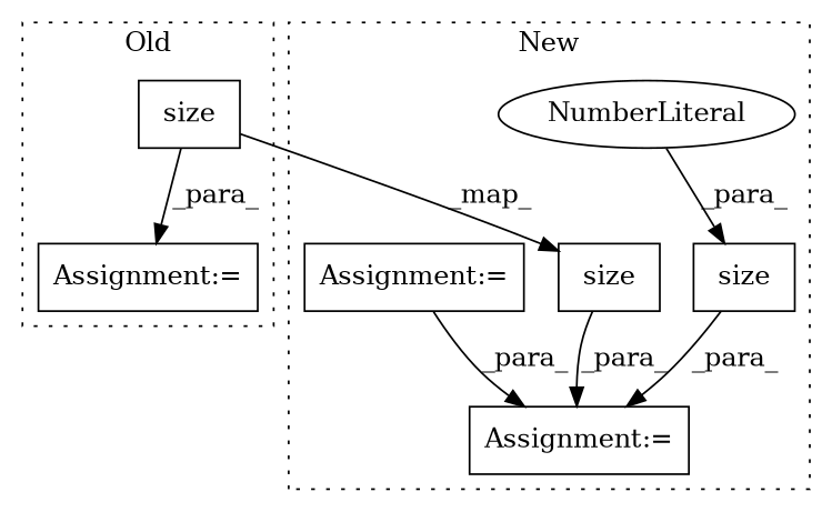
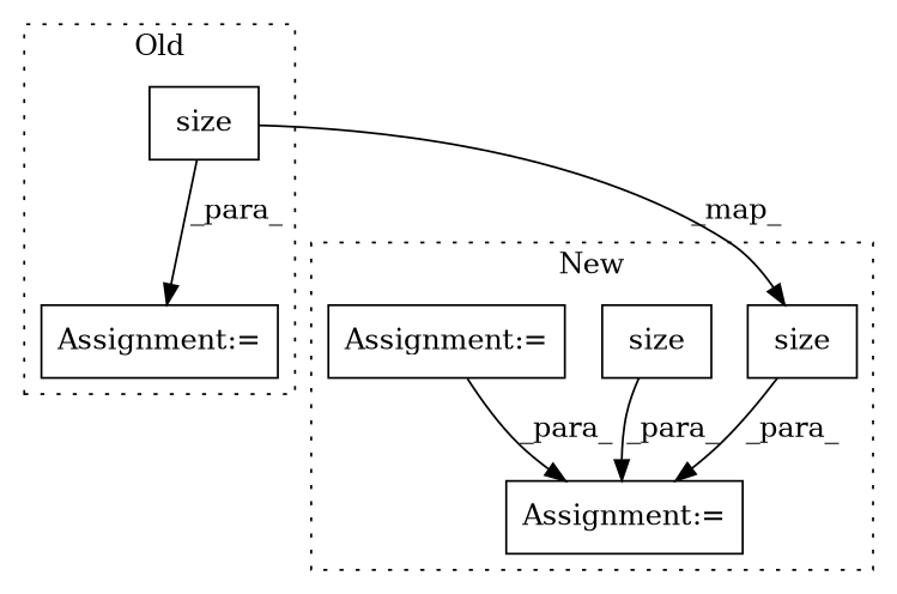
  digraph {
    node [a=32 l="5,1" shape=box]
    n1 [label=size s="595,601"]
    n2 [a=7 l=1 label="Assignment:=" s=671]
    n3 [label=size s="586,592"]
    n4 [a=7 l=2 label="Assignment:=" s=907]
    n5 [label=size s="754,760"]
-   n6 [a=34 l=1 label=NumberLiteral s=759 shape=ellipse]
    n7 [a=7 l=1 label="Assignment:=" s=873]
    subgraph cluster_1 {
      label=Old
      style=dotted
      n1
      n2
    }
    subgraph cluster_2 {
      label=New
      style=dotted
      n3
      n4
      n5
-     n6
      n7
    }
    n1 -> n2 [label=_para_]
    n1 -> n3 [label=_map_]
    n3 -> n4 [label=_para_]
    n5 -> n4 [label=_para_]
-   n6 -> n5 [label=_para_]
    n7 -> n4 [label=_para_]
  }
